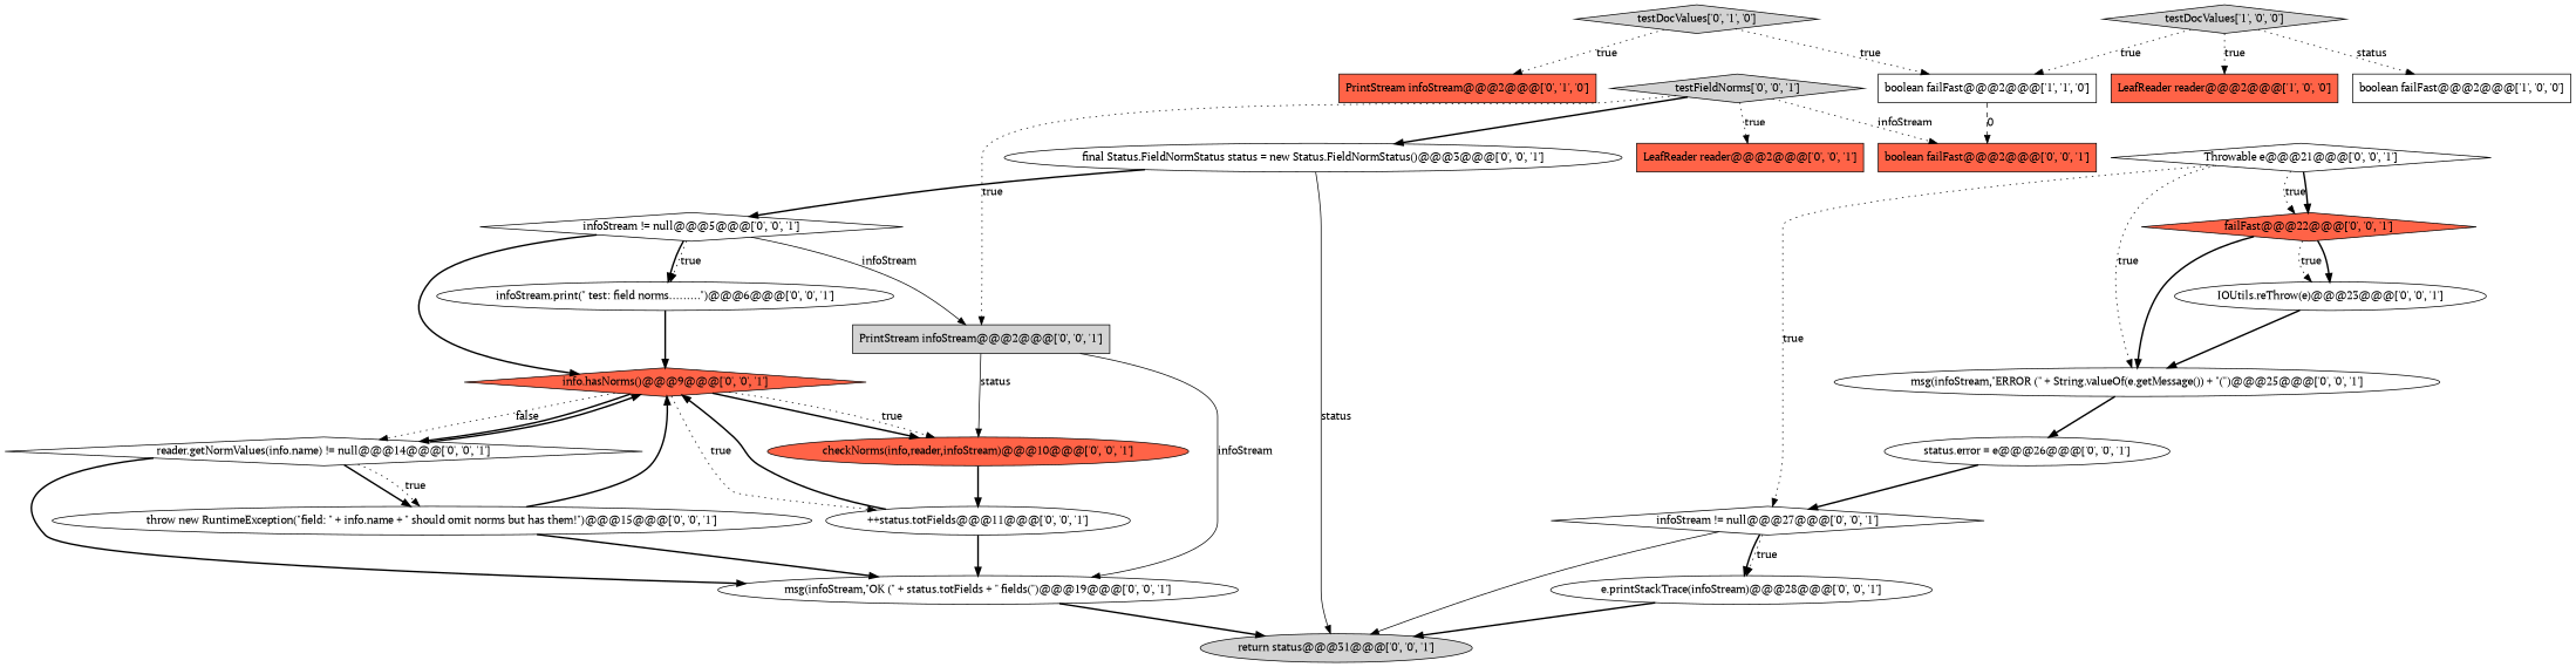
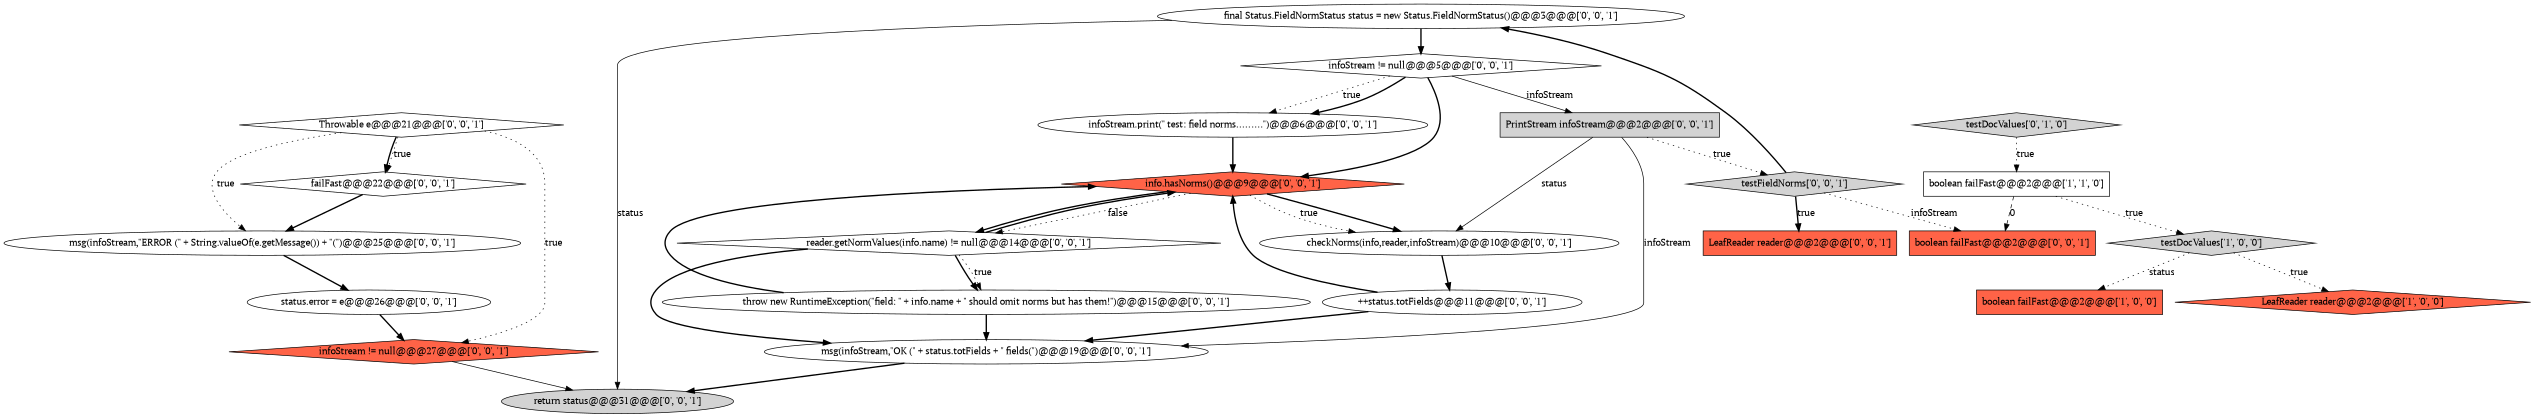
  digraph {
    fontname="PT Serif"
    node [fillcolor=white fontname="PT Serif" shape=ellipse style=filled]
    edge [fontname="PT Serif" style=bold]
-   n1 [fillcolor=tomato label="PrintStream infoStream@@@2@@@['0', '1', '0']" shape=box]
    n2 [label="msg(infoStream,\"ERROR (\" + String.valueOf(e.getMessage()) + \"(\")@@@25@@@['0', '0', '1']"]
    n3 [label="status.error = e@@@26@@@['0', '0', '1']"]
-   n4 [label="infoStream != null@@@27@@@['0', '0', '1']" shape=diamond]
-   n5 [label="boolean failFast@@@2@@@['1', '0', '0']" shape=box]
-   n6 [label="IOUtils.reThrow(e)@@@23@@@['0', '0', '1']"]
+   n4 [fillcolor=tomato label="infoStream != null@@@27@@@['0', '0', '1']" shape=diamond]
+   n5 [fillcolor=tomato label="boolean failFast@@@2@@@['1', '0', '0']" shape=box]
    n7 [label="final Status.FieldNormStatus status = new Status.FieldNormStatus()@@@3@@@['0', '0', '1']"]
    n8 [fillcolor=lightgray label="return status@@@31@@@['0', '0', '1']"]
    n9 [label="infoStream != null@@@5@@@['0', '0', '1']" shape=diamond]
    n10 [fillcolor=tomato label="info.hasNorms()@@@9@@@['0', '0', '1']" shape=diamond]
    n11 [label="infoStream.print(\" test: field norms.........\")@@@6@@@['0', '0', '1']"]
    n12 [fillcolor=lightgray label="PrintStream infoStream@@@2@@@['0', '0', '1']" shape=box]
    n13 [label="throw new RuntimeException(\"field: \" + info.name + \" should omit norms but has them!\")@@@15@@@['0', '0', '1']"]
    n14 [label="msg(infoStream,\"OK (\" + status.totFields + \" fields(\")@@@19@@@['0', '0', '1']"]
-   n15 [fillcolor=tomato label="checkNorms(info,reader,infoStream)@@@10@@@['0', '0', '1']"]
+   n15 [label="checkNorms(info,reader,infoStream)@@@10@@@['0', '0', '1']"]
    n16 [label="++status.totFields@@@11@@@['0', '0', '1']"]
    n17 [label="reader.getNormValues(info.name) != null@@@14@@@['0', '0', '1']" shape=diamond]
-   n18 [label="e.printStackTrace(infoStream)@@@28@@@['0', '0', '1']"]
    n19 [fillcolor=tomato label="LeafReader reader@@@2@@@['0', '0', '1']" shape=box]
    n20 [fillcolor=tomato label="boolean failFast@@@2@@@['0', '0', '1']" shape=box]
-   n21 [fillcolor=tomato label="LeafReader reader@@@2@@@['1', '0', '0']" shape=box]
+   n21 [fillcolor=tomato label="LeafReader reader@@@2@@@['1', '0', '0']" shape=diamond]
    n22 [label="boolean failFast@@@2@@@['1', '1', '0']" shape=box]
    n23 [fillcolor=lightgray label="testFieldNorms['0', '0', '1']" shape=diamond]
-   n24 [fillcolor=tomato label="failFast@@@22@@@['0', '0', '1']" shape=diamond]
+   n24 [label="failFast@@@22@@@['0', '0', '1']" shape=diamond]
    n25 [fillcolor=lightgray label="testDocValues['1', '0', '0']" shape=diamond]
    n26 [label="Throwable e@@@21@@@['0', '0', '1']" shape=diamond]
    n27 [fillcolor=lightgray label="testDocValues['0', '1', '0']" shape=diamond]
    n2 -> n3
    n3 -> n4
    n4 -> n8 [style=solid]
-   n4 -> n18 [label=true style=dotted]
-   n4 -> n18
-   n6 -> n2
    n7 -> n8 [label=status style=solid]
    n7 -> n9
    n9 -> n10
    n9 -> n11 [label=true style=dotted]
    n9 -> n11
    n9 -> n12 [label=infoStream style=solid]
    n10 -> n15
    n10 -> n15 [label=true style=dotted]
-   n10 -> n16 [label=true style=dotted]
    n10 -> n17 [label=false style=dotted]
    n10 -> n17
    n11 -> n10
    n12 -> n14 [label=infoStream style=solid]
    n12 -> n15 [label=status style=solid]
    n13 -> n10
    n13 -> n14
    n14 -> n8
    n15 -> n16
    n16 -> n10
    n16 -> n14
    n17 -> n10
    n17 -> n13
    n17 -> n13 [label=true style=dotted]
    n17 -> n14
-   n18 -> n8
    n22 -> n20 [label=0 style=dashed]
    n23 -> n7
-   n23 -> n12 [label=true style=dotted]
-   n23 -> n19 [label=true style=dotted]
+   n12 -> n23 [label=true style=dotted]
+   n23 -> n19 [label=true]
    n23 -> n20 [label=infoStream style=dotted]
    n24 -> n2
-   n24 -> n6
-   n24 -> n6 [label=true style=dotted]
    n25 -> n5 [label=status style=dotted]
    n25 -> n21 [label=true style=dotted]
-   n25 -> n22 [label=true style=dotted]
+   n22 -> n25 [label=true style=dotted]
    n26 -> n2 [label=true style=dotted]
    n26 -> n4 [label=true style=dotted]
    n26 -> n24 [label=true style=dotted]
    n26 -> n24
-   n27 -> n1 [label=true style=dotted]
    n27 -> n22 [label=true style=dotted]
  }
